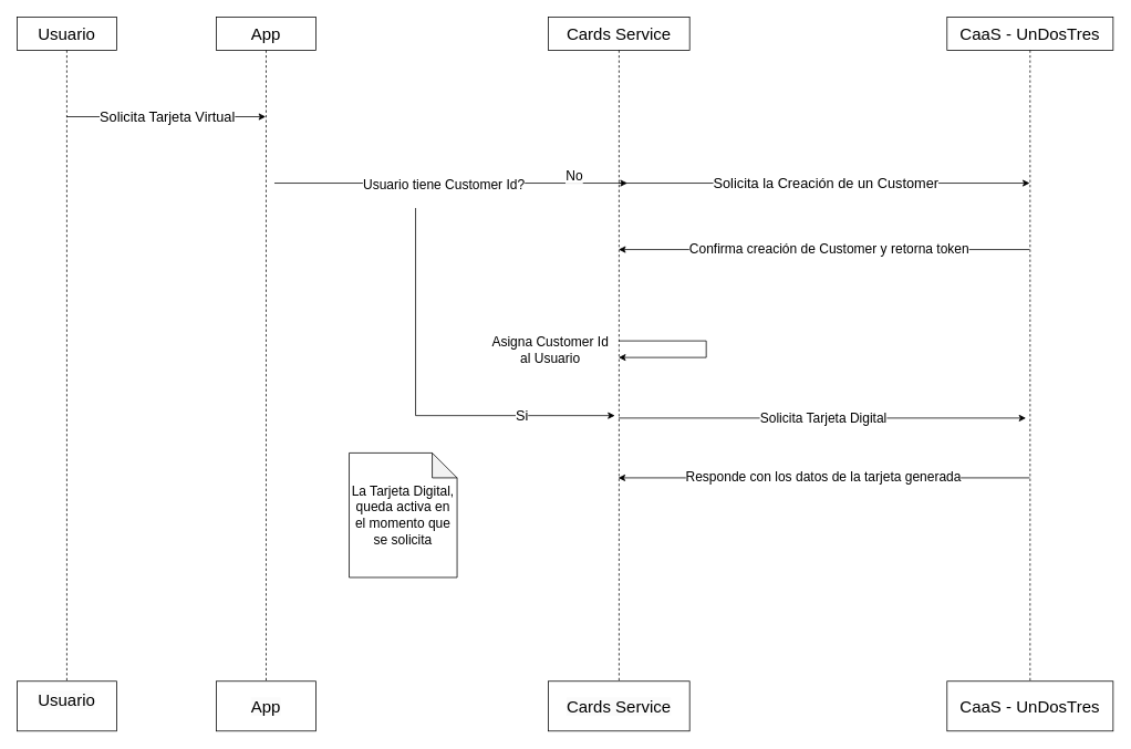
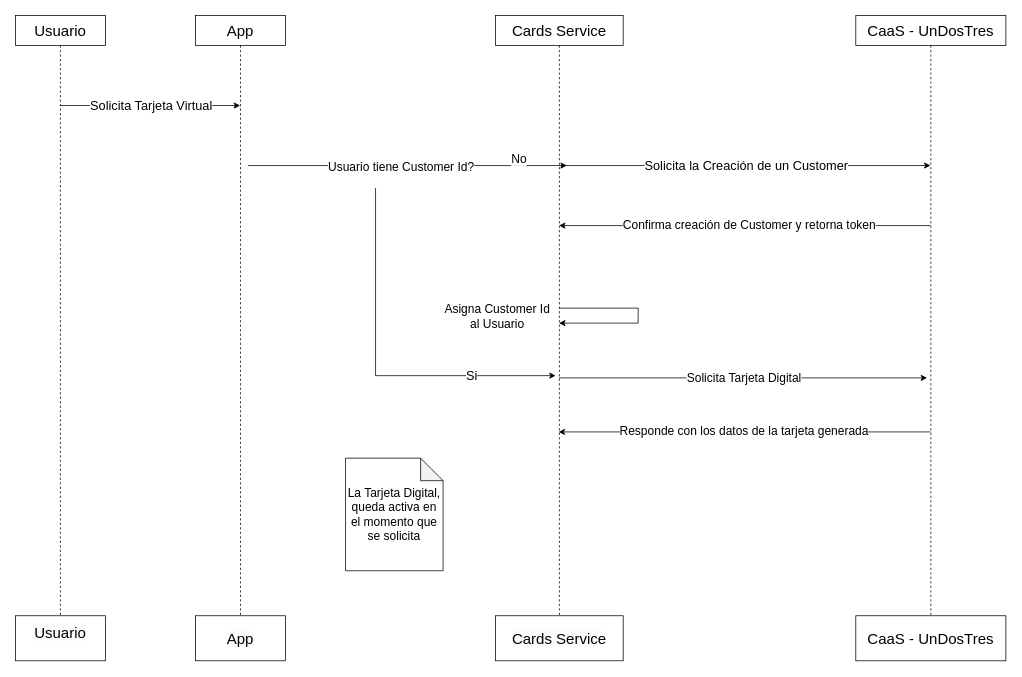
  <mxCell id="0" />
  <mxCell id="1" parent="0" />
  <mxCell id="2" style="edgeStyle=elbowEdgeStyle;rounded=0;orthogonalLoop=1;jettySize=auto;html=1;elbow=horizontal;curved=0;" edge="1" parent="1" source="4" target="9"><mxGeometry relative="1" as="geometry"><Array as="points"><mxPoint x="200" y="140" /></Array></mxGeometry></mxCell>
  <mxCell id="3" value="&lt;font style=&quot;font-size: 17px;&quot;&gt;Solicita Tarjeta Virtual&lt;/font&gt;" style="edgeLabel;html=1;align=center;verticalAlign=middle;resizable=0;points=[];" vertex="1" connectable="0" parent="2"><mxGeometry x="-0.287" relative="1" as="geometry"><mxPoint x="35" as="offset" /></mxGeometry></mxCell>
  <mxCell id="4" value="&lt;font style=&quot;font-size: 20px;&quot;&gt;Usuario&lt;/font&gt;" style="shape=umlLifeline;perimeter=lifelinePerimeter;whiteSpace=wrap;html=1;container=0;dropTarget=0;collapsible=0;recursiveResize=0;outlineConnect=0;portConstraint=eastwest;newEdgeStyle={&quot;edgeStyle&quot;:&quot;elbowEdgeStyle&quot;,&quot;elbow&quot;:&quot;vertical&quot;,&quot;curved&quot;:0,&quot;rounded&quot;:0};" parent="1" vertex="1"><mxGeometry x="20" y="20" width="120" height="800" as="geometry" /></mxCell>
  <mxCell id="5" value="&#10;&lt;span style=&quot;color: rgb(0, 0, 0); font-family: Helvetica; font-size: 20px; font-style: normal; font-variant-ligatures: normal; font-variant-caps: normal; font-weight: 400; letter-spacing: normal; orphans: 2; text-align: center; text-indent: 0px; text-transform: none; widows: 2; word-spacing: 0px; -webkit-text-stroke-width: 0px; white-space: normal; background-color: rgb(251, 251, 251); text-decoration-thickness: initial; text-decoration-style: initial; text-decoration-color: initial; display: inline !important; float: none;&quot;&gt;Usuario&lt;/span&gt;&#10;&#10;" style="rounded=0;whiteSpace=wrap;html=1;" vertex="1" parent="1"><mxGeometry x="20" y="820" width="120" height="60" as="geometry" /></mxCell>
  <mxCell id="6" style="edgeStyle=elbowEdgeStyle;rounded=0;orthogonalLoop=1;jettySize=auto;html=1;elbow=vertical;curved=0;" edge="1" parent="1"><mxGeometry relative="1" as="geometry"><mxPoint x="330" y="220" as="sourcePoint" /><mxPoint x="755" y="220" as="targetPoint" /><Array as="points"><mxPoint x="550.5" y="220" /></Array></mxGeometry></mxCell>
  <mxCell id="7" value="&lt;span style=&quot;font-size: 16px;&quot;&gt;Usuario tiene Customer Id?&lt;/span&gt;" style="edgeLabel;html=1;align=center;verticalAlign=middle;resizable=0;points=[];" vertex="1" connectable="0" parent="6"><mxGeometry x="-0.217" y="-1" relative="1" as="geometry"><mxPoint x="37" as="offset" /></mxGeometry></mxCell>
  <mxCell id="8" value="&lt;font style=&quot;font-size: 16px;&quot;&gt;No&lt;/font&gt;" style="edgeLabel;html=1;align=center;verticalAlign=middle;resizable=0;points=[];" vertex="1" connectable="0" parent="6"><mxGeometry x="0.692" y="-4" relative="1" as="geometry"><mxPoint y="-14" as="offset" /></mxGeometry></mxCell>
  <mxCell id="9" value="&lt;font style=&quot;font-size: 20px;&quot;&gt;App&lt;/font&gt;" style="shape=umlLifeline;perimeter=lifelinePerimeter;whiteSpace=wrap;html=1;container=0;dropTarget=0;collapsible=0;recursiveResize=0;outlineConnect=0;portConstraint=eastwest;newEdgeStyle={&quot;edgeStyle&quot;:&quot;elbowEdgeStyle&quot;,&quot;elbow&quot;:&quot;vertical&quot;,&quot;curved&quot;:0,&quot;rounded&quot;:0};" vertex="1" parent="1"><mxGeometry x="260" y="20" width="120" height="800" as="geometry" /></mxCell>
  <mxCell id="10" value="&lt;br&gt;&lt;span style=&quot;color: rgb(0, 0, 0); font-family: Helvetica; font-size: 20px; font-style: normal; font-variant-ligatures: normal; font-variant-caps: normal; font-weight: 400; letter-spacing: normal; orphans: 2; text-align: center; text-indent: 0px; text-transform: none; widows: 2; word-spacing: 0px; -webkit-text-stroke-width: 0px; white-space: normal; background-color: rgb(251, 251, 251); text-decoration-thickness: initial; text-decoration-style: initial; text-decoration-color: initial; display: inline !important; float: none;&quot;&gt;App&lt;/span&gt;&lt;div&gt;&lt;br/&gt;&lt;/div&gt;" style="rounded=0;whiteSpace=wrap;html=1;" vertex="1" parent="1"><mxGeometry x="260" y="820" width="120" height="60" as="geometry" /></mxCell>
  <mxCell id="11" style="edgeStyle=elbowEdgeStyle;rounded=0;orthogonalLoop=1;jettySize=auto;html=1;elbow=vertical;curved=0;" edge="1" parent="1" source="13" target="17"><mxGeometry relative="1" as="geometry"><Array as="points"><mxPoint x="910" y="220" /></Array></mxGeometry></mxCell>
  <mxCell id="12" value="&lt;font style=&quot;font-size: 17px;&quot;&gt;Solicita la Creación de un Customer&lt;/font&gt;" style="edgeLabel;html=1;align=center;verticalAlign=middle;resizable=0;points=[];" vertex="1" connectable="0" parent="11"><mxGeometry x="0.064" y="-3" relative="1" as="geometry"><mxPoint x="-14" y="-3" as="offset" /></mxGeometry></mxCell>
  <mxCell id="13" value="&lt;font style=&quot;font-size: 20px;&quot;&gt;Cards Service&lt;/font&gt;" style="shape=umlLifeline;perimeter=lifelinePerimeter;whiteSpace=wrap;html=1;container=0;dropTarget=0;collapsible=0;recursiveResize=0;outlineConnect=0;portConstraint=eastwest;newEdgeStyle={&quot;edgeStyle&quot;:&quot;elbowEdgeStyle&quot;,&quot;elbow&quot;:&quot;vertical&quot;,&quot;curved&quot;:0,&quot;rounded&quot;:0};" vertex="1" parent="1"><mxGeometry x="660" y="20" width="170" height="800" as="geometry" /></mxCell>
  <mxCell id="14" value="&lt;br&gt;&lt;span style=&quot;color: rgb(0, 0, 0); font-family: Helvetica; font-size: 20px; font-style: normal; font-variant-ligatures: normal; font-variant-caps: normal; font-weight: 400; letter-spacing: normal; orphans: 2; text-align: center; text-indent: 0px; text-transform: none; widows: 2; word-spacing: 0px; -webkit-text-stroke-width: 0px; white-space: normal; background-color: rgb(251, 251, 251); text-decoration-thickness: initial; text-decoration-style: initial; text-decoration-color: initial; display: inline !important; float: none;&quot;&gt;Cards Service&lt;/span&gt;&lt;div&gt;&lt;br&gt;&lt;/div&gt;" style="rounded=0;whiteSpace=wrap;html=1;" vertex="1" parent="1"><mxGeometry x="660" y="820" width="170" height="60" as="geometry" /></mxCell>
  <mxCell id="15" style="edgeStyle=elbowEdgeStyle;rounded=0;orthogonalLoop=1;jettySize=auto;html=1;elbow=horizontal;curved=0;" edge="1" parent="1" source="17" target="13"><mxGeometry relative="1" as="geometry"><Array as="points"><mxPoint x="920" y="300" /></Array></mxGeometry></mxCell>
  <mxCell id="16" value="&lt;font style=&quot;font-size: 16px;&quot;&gt;Confirma creación de Customer y retorna token&lt;/font&gt;" style="edgeLabel;html=1;align=center;verticalAlign=middle;resizable=0;points=[];" vertex="1" connectable="0" parent="15"><mxGeometry x="-0.117" y="-2" relative="1" as="geometry"><mxPoint x="-23" as="offset" /></mxGeometry></mxCell>
  <mxCell id="17" value="&lt;font style=&quot;font-size: 20px;&quot;&gt;CaaS - UnDosTres&lt;/font&gt;" style="shape=umlLifeline;perimeter=lifelinePerimeter;whiteSpace=wrap;html=1;container=0;dropTarget=0;collapsible=0;recursiveResize=0;outlineConnect=0;portConstraint=eastwest;newEdgeStyle={&quot;edgeStyle&quot;:&quot;elbowEdgeStyle&quot;,&quot;elbow&quot;:&quot;vertical&quot;,&quot;curved&quot;:0,&quot;rounded&quot;:0};" vertex="1" parent="1"><mxGeometry x="1140" y="20" width="200" height="800" as="geometry" /></mxCell>
  <mxCell id="18" value="&lt;div&gt;&lt;span style=&quot;font-size: 20px;&quot;&gt;CaaS - UnDosTres&lt;/span&gt;&lt;/div&gt;" style="rounded=0;whiteSpace=wrap;html=1;" vertex="1" parent="1"><mxGeometry x="1140" y="820" width="200" height="60" as="geometry" /></mxCell>
  <mxCell id="19" style="edgeStyle=elbowEdgeStyle;rounded=0;orthogonalLoop=1;jettySize=auto;html=1;elbow=vertical;curved=0;" edge="1" parent="1" source="13" target="13"><mxGeometry relative="1" as="geometry"><mxPoint x="800" y="407" as="sourcePoint" /><mxPoint x="800" y="427" as="targetPoint" /><Array as="points"><mxPoint x="740" y="367" /></Array></mxGeometry></mxCell>
  <mxCell id="20" value="&lt;font style=&quot;font-size: 16px;&quot;&gt;Asigna Customer Id&lt;/font&gt;&lt;div&gt;&lt;font style=&quot;font-size: 16px;&quot;&gt;al Usuario&lt;/font&gt;&lt;/div&gt;" style="edgeLabel;html=1;align=center;verticalAlign=middle;resizable=0;points=[];" vertex="1" connectable="0" parent="19"><mxGeometry x="0.398" y="1" relative="1" as="geometry"><mxPoint x="-153" y="-11" as="offset" /></mxGeometry></mxCell>
  <mxCell id="21" value="" style="endArrow=classic;html=1;rounded=0;" edge="1" parent="1"><mxGeometry width="50" height="50" relative="1" as="geometry"><mxPoint x="500" y="250" as="sourcePoint" /><mxPoint x="740" y="500" as="targetPoint" /><Array as="points"><mxPoint x="500" y="500" /><mxPoint x="740" y="500" /></Array></mxGeometry></mxCell>
  <mxCell id="22" value="&lt;font style=&quot;font-size: 17px;&quot;&gt;Si&lt;/font&gt;" style="edgeLabel;html=1;align=center;verticalAlign=middle;resizable=0;points=[];" vertex="1" connectable="0" parent="21"><mxGeometry x="0.444" y="4" relative="1" as="geometry"><mxPoint x="23" y="4" as="offset" /></mxGeometry></mxCell>
  <mxCell id="23" style="edgeStyle=elbowEdgeStyle;rounded=0;orthogonalLoop=1;jettySize=auto;html=1;elbow=vertical;curved=0;entryX=0.475;entryY=0.604;entryDx=0;entryDy=0;entryPerimeter=0;" edge="1" parent="1" source="13" target="17"><mxGeometry relative="1" as="geometry" /></mxCell>
  <mxCell id="24" value="&lt;font style=&quot;font-size: 16px;&quot;&gt;Solicita Tarjeta Digital&lt;/font&gt;" style="edgeLabel;html=1;align=center;verticalAlign=middle;resizable=0;points=[];" vertex="1" connectable="0" parent="23"><mxGeometry x="-0.167" y="1" relative="1" as="geometry"><mxPoint x="42" as="offset" /></mxGeometry></mxCell>
  <mxCell id="25" style="edgeStyle=elbowEdgeStyle;rounded=0;orthogonalLoop=1;jettySize=auto;html=1;elbow=vertical;curved=0;entryX=0.494;entryY=0.694;entryDx=0;entryDy=0;entryPerimeter=0;" edge="1" parent="1" source="17" target="13"><mxGeometry relative="1" as="geometry" /></mxCell>
  <mxCell id="26" value="&lt;font style=&quot;font-size: 16px;&quot;&gt;Responde con los datos de la tarjeta generada&lt;/font&gt;" style="edgeLabel;html=1;align=center;verticalAlign=middle;resizable=0;points=[];" vertex="1" connectable="0" parent="25"><mxGeometry x="0.12" y="-2" relative="1" as="geometry"><mxPoint x="29" as="offset" /></mxGeometry></mxCell>
- <mxCell id="27" value="&lt;font style=&quot;font-size: 16px;&quot;&gt;La Tarjeta Digital, queda activa en el momento que se solicita&lt;/font&gt;" style="shape=note;whiteSpace=wrap;html=1;backgroundOutline=1;darkOpacity=0.05;" vertex="1" parent="1"><mxGeometry x="420" y="545" width="130" height="150" as="geometry" /></mxCell>
+ <mxCell id="27" value="&lt;font style=&quot;font-size: 16px;&quot;&gt;La Tarjeta Digital, queda activa en el momento que se solicita&lt;/font&gt;" style="shape=note;whiteSpace=wrap;html=1;backgroundOutline=1;darkOpacity=0.05;" vertex="1" parent="1"><mxGeometry x="460" y="610" width="130" height="150" as="geometry" /></mxCell>
